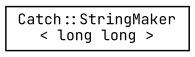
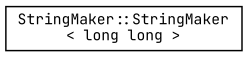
  digraph {
    rankdir=LR
    fontname="JetBrains Mono"
-   n1 [color=black fillcolor=white fontname="JetBrains Mono" fontsize=10 height=0.2 label="Catch::StringMaker\l\< long long \>" shape=record style=filled width=0.4]
+   n1 [color=black fillcolor=white fontname="JetBrains Mono" fontsize=10 height=0.2 label="StringMaker::StringMaker\l\< long long \>" shape=record style=filled width=0.4]
  }
